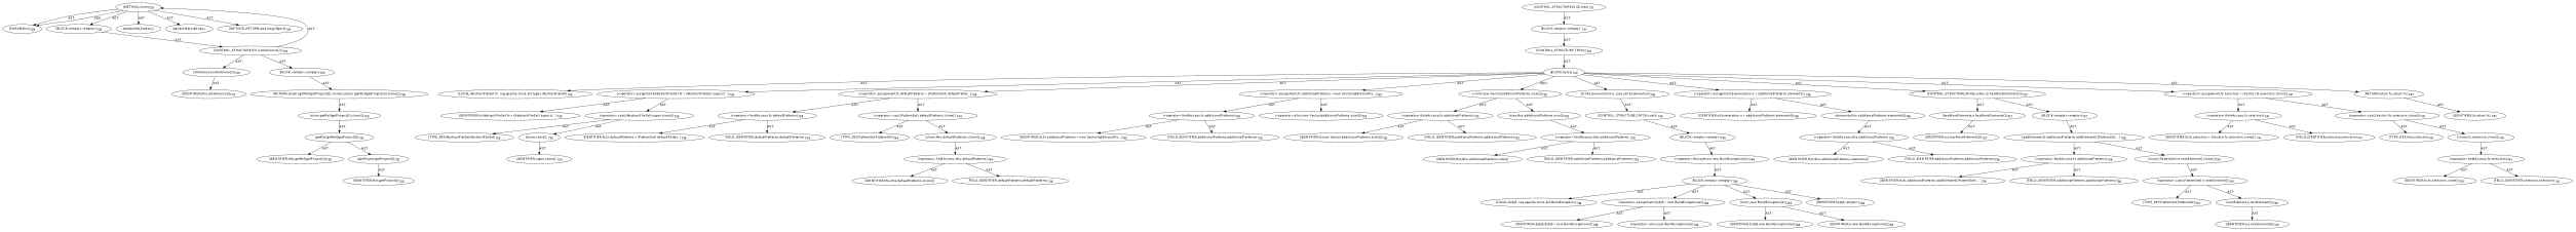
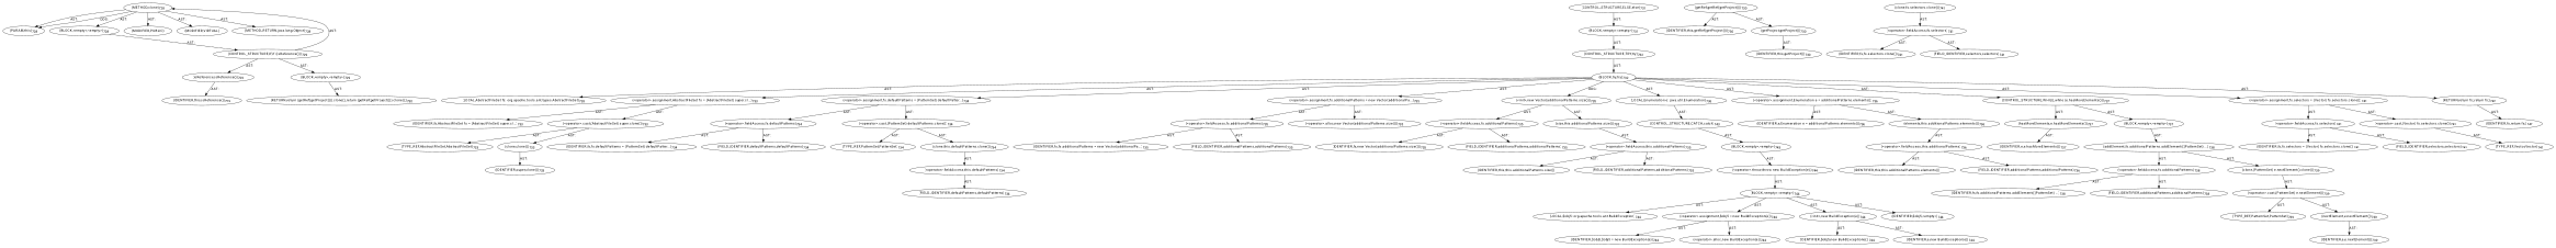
  digraph {
    fontname=Roboto
    node [fontname=Roboto]
    edge [fontname=Roboto]
    n1 [label=<(METHOD,clone)<SUB>728</SUB>>]
    n2 [label=<(PARAM,this)<SUB>728</SUB>>]
    n3 [label=<(BLOCK,&lt;empty&gt;,&lt;empty&gt;)<SUB>728</SUB>>]
    n4 [label=<(MODIFIER,PUBLIC)>]
    n5 [label=<(MODIFIER,VIRTUAL)>]
    n6 [label=<(METHOD_RETURN,java.lang.Object)<SUB>728</SUB>>]
    n7 [label=<(CONTROL_STRUCTURE,IF,if (isReference()))<SUB>729</SUB>>]
    n8 [label=<(isReference,isReference())<SUB>729</SUB>>]
    n9 [label=<(BLOCK,&lt;empty&gt;,&lt;empty&gt;)<SUB>729</SUB>>]
    n10 [label=<(IDENTIFIER,this,isReference())<SUB>729</SUB>>]
    n11 [label=<(RETURN,return (getRef(getProject())).clone();,return (getRef(getProject())).clone();)<SUB>730</SUB>>]
    n12 [label=<(CONTROL_STRUCTURE,ELSE,else)<SUB>731</SUB>>]
    n13 [label=<(BLOCK,&lt;empty&gt;,&lt;empty&gt;)<SUB>731</SUB>>]
-   n14 [label=<(clone,getRef(getProject()).clone())<SUB>730</SUB>>]
    n15 [label=<(getRef,getRef(getProject()))<SUB>730</SUB>>]
    n16 [label=<(IDENTIFIER,this,getRef(getProject()))<SUB>730</SUB>>]
    n17 [label=<(getProject,getProject())<SUB>730</SUB>>]
    n18 [label=<(IDENTIFIER,this,getProject())<SUB>730</SUB>>]
    n19 [label=<(CONTROL_STRUCTURE,TRY,try)<SUB>732</SUB>>]
    n20 [label=<(BLOCK,try,try)<SUB>732</SUB>>]
    n21 [label=<(LOCAL,AbstractFileSet fs: org.apache.tools.ant.types.AbstractFileSet)<SUB>733</SUB>>]
    n22 [label=<(&lt;operator&gt;.assignment,AbstractFileSet fs = (AbstractFileSet) super.cl...)<SUB>733</SUB>>]
    n23 [label=<(&lt;operator&gt;.assignment,fs.defaultPatterns = (PatternSet) defaultPatter...)<SUB>734</SUB>>]
    n24 [label=<(&lt;operator&gt;.assignment,fs.additionalPatterns = new Vector(additionalPa...)<SUB>735</SUB>>]
    n25 [label=<(&lt;init&gt;,new Vector(additionalPatterns.size()))<SUB>735</SUB>>]
    n26 [label=<(LOCAL,Enumeration e: java.util.Enumeration)<SUB>736</SUB>>]
    n27 [label=<(&lt;operator&gt;.assignment,Enumeration e = additionalPatterns.elements())<SUB>736</SUB>>]
    n28 [label=<(CONTROL_STRUCTURE,WHILE,while (e.hasMoreElements()))<SUB>737</SUB>>]
    n29 [label=<(&lt;operator&gt;.assignment,fs.selectors = (Vector) fs.selectors.clone())<SUB>741</SUB>>]
    n30 [label=<(RETURN,return fs;,return fs;)<SUB>742</SUB>>]
    n31 [label=<(CONTROL_STRUCTURE,CATCH,catch)<SUB>743</SUB>>]
    n32 [label=<(BLOCK,&lt;empty&gt;,&lt;empty&gt;)<SUB>743</SUB>>]
    n33 [label=<(IDENTIFIER,fs,AbstractFileSet fs = (AbstractFileSet) super.cl...)<SUB>733</SUB>>]
    n34 [label=<(&lt;operator&gt;.cast,(AbstractFileSet) super.clone())<SUB>733</SUB>>]
    n35 [label=<(&lt;operator&gt;.fieldAccess,fs.defaultPatterns)<SUB>734</SUB>>]
    n36 [label=<(&lt;operator&gt;.cast,(PatternSet) defaultPatterns.clone())<SUB>734</SUB>>]
    n37 [label=<(&lt;operator&gt;.fieldAccess,fs.additionalPatterns)<SUB>735</SUB>>]
    n38 [label=<(&lt;operator&gt;.alloc,new Vector(additionalPatterns.size()))<SUB>735</SUB>>]
    n39 [label=<(&lt;operator&gt;.fieldAccess,fs.additionalPatterns)<SUB>735</SUB>>]
    n40 [label=<(size,this.additionalPatterns.size())<SUB>735</SUB>>]
    n41 [label=<(IDENTIFIER,e,Enumeration e = additionalPatterns.elements())<SUB>736</SUB>>]
    n42 [label=<(elements,this.additionalPatterns.elements())<SUB>736</SUB>>]
    n43 [label=<(hasMoreElements,e.hasMoreElements())<SUB>737</SUB>>]
    n44 [label=<(BLOCK,&lt;empty&gt;,&lt;empty&gt;)<SUB>737</SUB>>]
    n45 [label=<(&lt;operator&gt;.fieldAccess,fs.selectors)<SUB>741</SUB>>]
    n46 [label=<(&lt;operator&gt;.cast,(Vector) fs.selectors.clone())<SUB>741</SUB>>]
    n47 [label=<(IDENTIFIER,fs,return fs;)<SUB>742</SUB>>]
    n48 [label=<(TYPE_REF,AbstractFileSet,AbstractFileSet)<SUB>733</SUB>>]
    n49 [label=<(clone,clone())<SUB>733</SUB>>]
    n50 [label=<(IDENTIFIER,super,clone())<SUB>733</SUB>>]
    n51 [label=<(IDENTIFIER,fs,fs.defaultPatterns = (PatternSet) defaultPatter...)<SUB>734</SUB>>]
    n52 [label=<(FIELD_IDENTIFIER,defaultPatterns,defaultPatterns)<SUB>734</SUB>>]
    n53 [label=<(TYPE_REF,PatternSet,PatternSet)<SUB>734</SUB>>]
    n54 [label=<(clone,this.defaultPatterns.clone())<SUB>734</SUB>>]
    n55 [label=<(&lt;operator&gt;.fieldAccess,this.defaultPatterns)<SUB>734</SUB>>]
-   n56 [label=<(IDENTIFIER,this,this.defaultPatterns.clone())>]
    n57 [label=<(FIELD_IDENTIFIER,defaultPatterns,defaultPatterns)<SUB>734</SUB>>]
    n58 [label=<(IDENTIFIER,fs,fs.additionalPatterns = new Vector(additionalPa...)<SUB>735</SUB>>]
    n59 [label=<(FIELD_IDENTIFIER,additionalPatterns,additionalPatterns)<SUB>735</SUB>>]
    n60 [label=<(IDENTIFIER,fs,new Vector(additionalPatterns.size()))<SUB>735</SUB>>]
    n61 [label=<(FIELD_IDENTIFIER,additionalPatterns,additionalPatterns)<SUB>735</SUB>>]
    n62 [label=<(&lt;operator&gt;.fieldAccess,this.additionalPatterns)<SUB>735</SUB>>]
    n63 [label=<(IDENTIFIER,this,this.additionalPatterns.size())>]
    n64 [label=<(FIELD_IDENTIFIER,additionalPatterns,additionalPatterns)<SUB>735</SUB>>]
    n65 [label=<(&lt;operator&gt;.fieldAccess,this.additionalPatterns)<SUB>736</SUB>>]
    n66 [label=<(IDENTIFIER,this,this.additionalPatterns.elements())>]
    n67 [label=<(FIELD_IDENTIFIER,additionalPatterns,additionalPatterns)<SUB>736</SUB>>]
    n68 [label=<(IDENTIFIER,e,e.hasMoreElements())<SUB>737</SUB>>]
    n69 [label=<(addElement,fs.additionalPatterns.addElement(((PatternSet) ...)<SUB>738</SUB>>]
    n70 [label=<(&lt;operator&gt;.fieldAccess,fs.additionalPatterns)<SUB>738</SUB>>]
    n71 [label=<(clone,(PatternSet) e.nextElement().clone())<SUB>739</SUB>>]
    n72 [label=<(IDENTIFIER,fs,fs.additionalPatterns.addElement(((PatternSet) ...)<SUB>738</SUB>>]
    n73 [label=<(FIELD_IDENTIFIER,additionalPatterns,additionalPatterns)<SUB>738</SUB>>]
    n74 [label=<(&lt;operator&gt;.cast,(PatternSet) e.nextElement())<SUB>739</SUB>>]
    n75 [label=<(TYPE_REF,PatternSet,PatternSet)<SUB>739</SUB>>]
    n76 [label=<(nextElement,e.nextElement())<SUB>739</SUB>>]
    n77 [label=<(IDENTIFIER,e,e.nextElement())<SUB>739</SUB>>]
    n78 [label=<(IDENTIFIER,fs,fs.selectors = (Vector) fs.selectors.clone())<SUB>741</SUB>>]
    n79 [label=<(FIELD_IDENTIFIER,selectors,selectors)<SUB>741</SUB>>]
    n80 [label=<(TYPE_REF,Vector,Vector)<SUB>741</SUB>>]
    n81 [label=<(clone,fs.selectors.clone())<SUB>741</SUB>>]
    n82 [label=<(&lt;operator&gt;.fieldAccess,fs.selectors)<SUB>741</SUB>>]
    n83 [label=<(IDENTIFIER,fs,fs.selectors.clone())<SUB>741</SUB>>]
    n84 [label=<(FIELD_IDENTIFIER,selectors,selectors)<SUB>741</SUB>>]
    n85 [label=<(&lt;operator&gt;.throw,throw new BuildException(e);)<SUB>744</SUB>>]
    n86 [label=<(BLOCK,&lt;empty&gt;,&lt;empty&gt;)<SUB>744</SUB>>]
    n87 [label=<(LOCAL,$obj5: org.apache.tools.ant.BuildException)<SUB>744</SUB>>]
    n88 [label=<(&lt;operator&gt;.assignment,$obj5 = new BuildException(e))<SUB>744</SUB>>]
    n89 [label=<(&lt;init&gt;,new BuildException(e))<SUB>744</SUB>>]
    n90 [label=<(IDENTIFIER,$obj5,&lt;empty&gt;)<SUB>744</SUB>>]
    n91 [label=<(IDENTIFIER,$obj5,$obj5 = new BuildException(e))<SUB>744</SUB>>]
    n92 [label=<(&lt;operator&gt;.alloc,new BuildException(e))<SUB>744</SUB>>]
    n93 [label=<(IDENTIFIER,$obj5,new BuildException(e))<SUB>744</SUB>>]
    n94 [label=<(IDENTIFIER,e,new BuildException(e))<SUB>744</SUB>>]
    n1 -> n2 [label="AST: "]
    n1 -> n2 [label="DDG: "]
    n1 -> n3 [label="AST: "]
    n1 -> n4 [label="AST: "]
    n1 -> n5 [label="AST: "]
    n1 -> n6 [label="AST: "]
    n3 -> n7 [label="AST: "]
    n7 -> n1 [label="AST: "]
    n7 -> n8 [label="AST: "]
    n7 -> n9 [label="AST: "]
    n8 -> n10 [label="AST: "]
    n9 -> n11 [label="AST: "]
-   n11 -> n14 [label="AST: "]
    n12 -> n13 [label="AST: "]
    n13 -> n19 [label="AST: "]
-   n14 -> n15 [label="AST: "]
    n15 -> n16 [label="AST: "]
    n15 -> n17 [label="AST: "]
    n17 -> n18 [label="AST: "]
    n19 -> n20 [label="AST: "]
    n20 -> n21 [label="AST: "]
    n20 -> n22 [label="AST: "]
    n20 -> n23 [label="AST: "]
    n20 -> n24 [label="AST: "]
    n20 -> n25 [label="DDG: "]
    n20 -> n26 [label="AST: "]
    n20 -> n27 [label="AST: "]
    n20 -> n28 [label="AST: "]
    n20 -> n29 [label="AST: "]
    n20 -> n30 [label="AST: "]
    n22 -> n33 [label="AST: "]
    n22 -> n34 [label="AST: "]
    n23 -> n35 [label="AST: "]
    n23 -> n36 [label="AST: "]
    n24 -> n37 [label="AST: "]
    n24 -> n38 [label="AST: "]
    n25 -> n39 [label="AST: "]
    n25 -> n40 [label="AST: "]
    n26 -> n31 [label="AST: "]
    n27 -> n41 [label="AST: "]
    n27 -> n42 [label="AST: "]
    n28 -> n43 [label="AST: "]
    n28 -> n44 [label="AST: "]
    n29 -> n45 [label="AST: "]
    n29 -> n46 [label="AST: "]
    n30 -> n47 [label="AST: "]
    n31 -> n32 [label="AST: "]
    n32 -> n85 [label="AST: "]
    n34 -> n48 [label="AST: "]
    n34 -> n49 [label="AST: "]
    n35 -> n51 [label="AST: "]
    n35 -> n52 [label="AST: "]
    n36 -> n53 [label="AST: "]
    n36 -> n54 [label="AST: "]
    n37 -> n58 [label="AST: "]
    n37 -> n59 [label="AST: "]
    n39 -> n60 [label="AST: "]
    n39 -> n61 [label="AST: "]
    n40 -> n62 [label="AST: "]
    n42 -> n65 [label="AST: "]
    n43 -> n68 [label="AST: "]
    n44 -> n69 [label="AST: "]
    n45 -> n78 [label="AST: "]
    n45 -> n79 [label="AST: "]
    n46 -> n80 [label="AST: "]
-   n46 -> n81 [label="AST: "]
    n49 -> n50 [label="AST: "]
    n54 -> n55 [label="AST: "]
-   n55 -> n56 [label="AST: "]
    n55 -> n57 [label="AST: "]
    n62 -> n63 [label="AST: "]
    n62 -> n64 [label="AST: "]
    n65 -> n66 [label="AST: "]
    n65 -> n67 [label="AST: "]
    n69 -> n70 [label="AST: "]
    n69 -> n71 [label="AST: "]
    n70 -> n72 [label="AST: "]
    n70 -> n73 [label="AST: "]
    n71 -> n74 [label="AST: "]
    n74 -> n75 [label="AST: "]
    n74 -> n76 [label="AST: "]
    n76 -> n77 [label="AST: "]
    n81 -> n82 [label="AST: "]
    n82 -> n83 [label="AST: "]
    n82 -> n84 [label="AST: "]
    n85 -> n86 [label="AST: "]
    n86 -> n87 [label="AST: "]
    n86 -> n88 [label="AST: "]
    n86 -> n89 [label="AST: "]
    n86 -> n90 [label="AST: "]
    n88 -> n91 [label="AST: "]
    n88 -> n92 [label="AST: "]
    n89 -> n93 [label="AST: "]
    n89 -> n94 [label="AST: "]
  }
